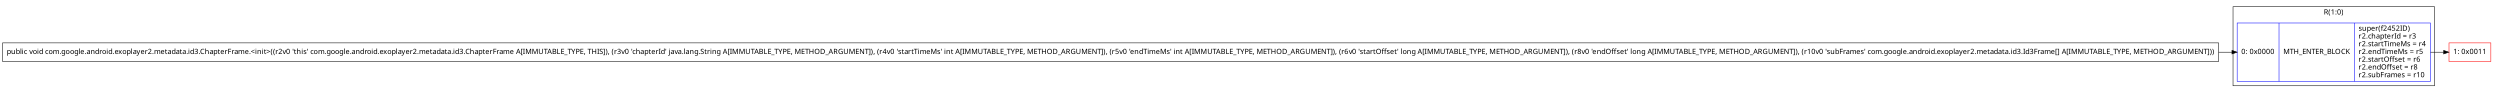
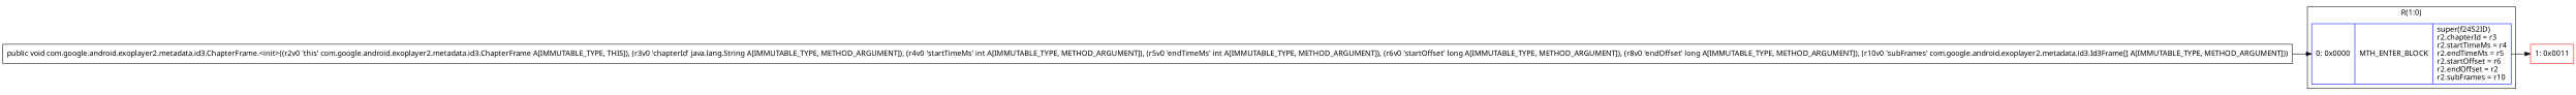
  digraph {
    rankdir=LR
    fontname="Noto Sans"
    node [shape=record fontname="Noto Sans"]
    edge [fontname="Noto Sans"]
-   n1 [color=blue label="{0\:\ 0x0000|MTH_ENTER_BLOCK\l|super(f2452ID)\lr2.chapterId = r3\lr2.startTimeMs = r4\lr2.endTimeMs = r5\lr2.startOffset = r6\lr2.endOffset = r8\lr2.subFrames = r10\l}"]
+   n1 [color=blue label="{0\:\ 0x0000|MTH_ENTER_BLOCK\l|super(f2452ID)\lr2.chapterId = r3\lr2.startTimeMs = r4\lr2.endTimeMs = r5\lr2.startOffset = r6\lr2.endOffset = r2\lr2.subFrames = r10\l}"]
    n2 [color=red label="{1\:\ 0x0011}"]
    n3 [label="{public void com.google.android.exoplayer2.metadata.id3.ChapterFrame.\<init\>((r2v0 'this' com.google.android.exoplayer2.metadata.id3.ChapterFrame A[IMMUTABLE_TYPE, THIS]), (r3v0 'chapterId' java.lang.String A[IMMUTABLE_TYPE, METHOD_ARGUMENT]), (r4v0 'startTimeMs' int A[IMMUTABLE_TYPE, METHOD_ARGUMENT]), (r5v0 'endTimeMs' int A[IMMUTABLE_TYPE, METHOD_ARGUMENT]), (r6v0 'startOffset' long A[IMMUTABLE_TYPE, METHOD_ARGUMENT]), (r8v0 'endOffset' long A[IMMUTABLE_TYPE, METHOD_ARGUMENT]), (r10v0 'subFrames' com.google.android.exoplayer2.metadata.id3.Id3Frame[] A[IMMUTABLE_TYPE, METHOD_ARGUMENT])) }"]
    subgraph cluster_1 {
      label="R(1:0)"
      n1
    }
    n1 -> n2
    n3 -> n1
  }
